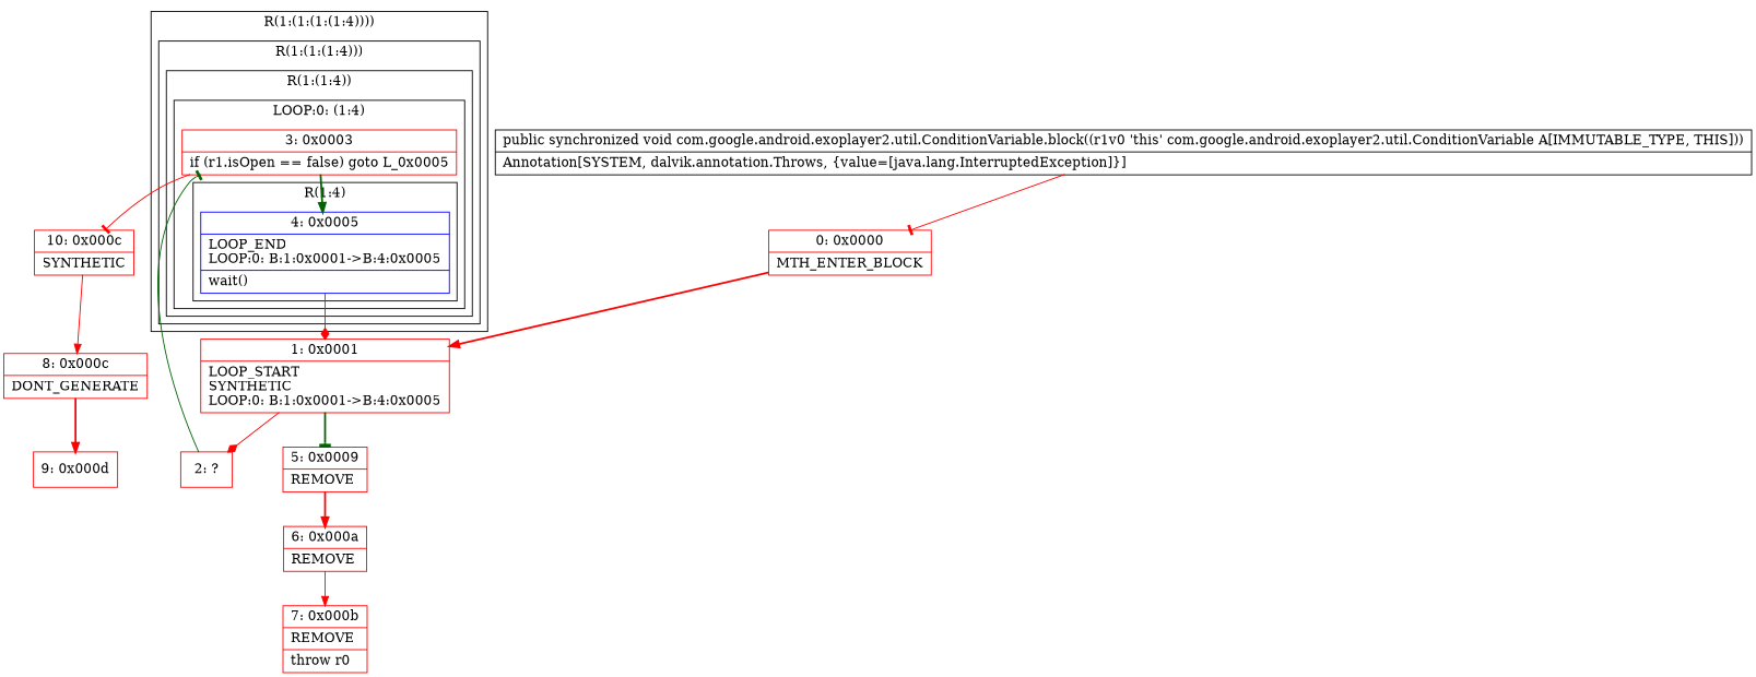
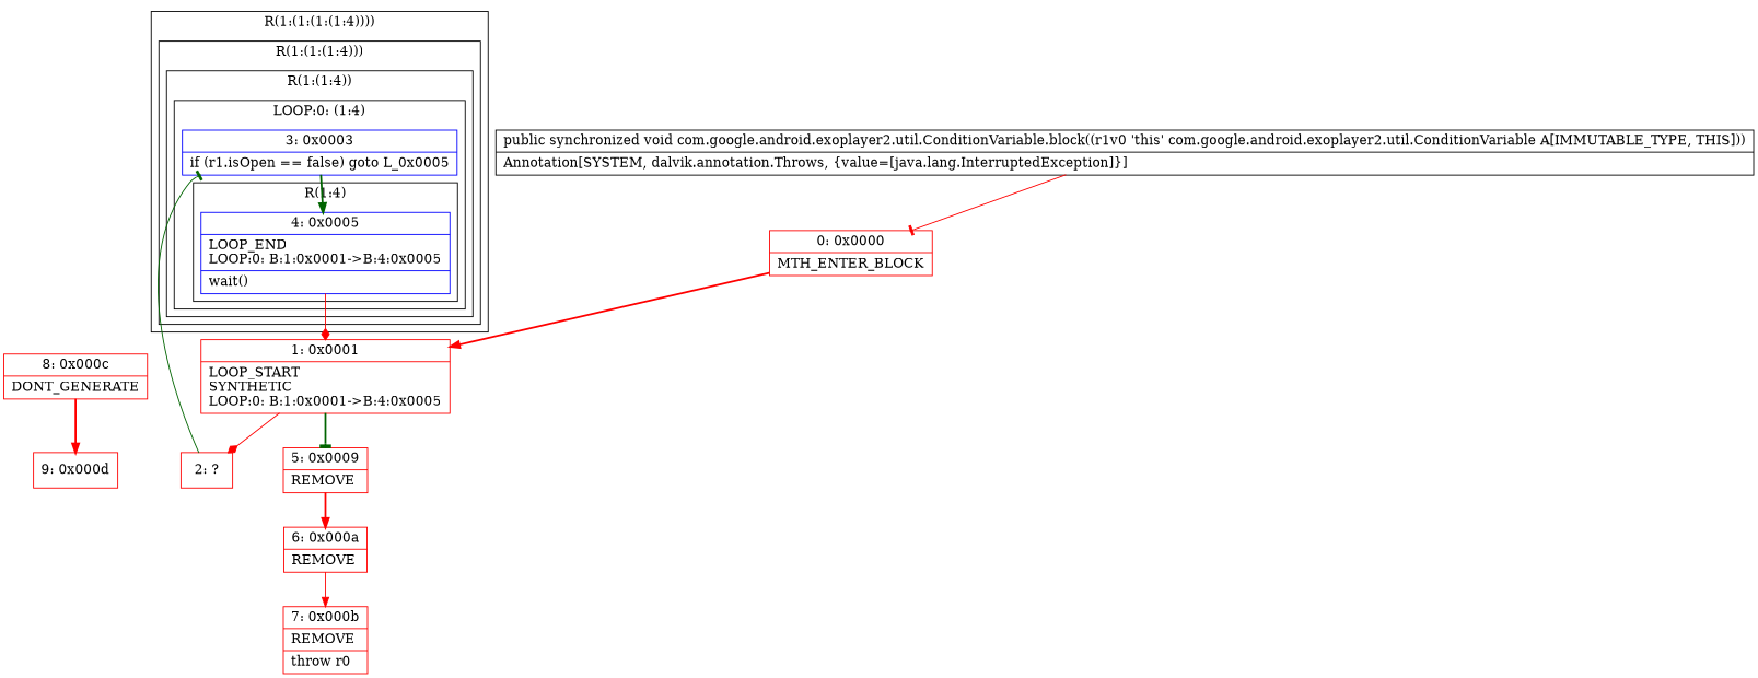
  digraph {
    node [color=red shape=record]
    edge [arrowhead=normal color=red style=solid]
    n1 [color=blue label="{4\:\ 0x0005|LOOP_END\lLOOP:0: B:1:0x0001\-\>B:4:0x0005\l|wait()\l}"]
-   n2 [label="{3\:\ 0x0003|if (r1.isOpen == false) goto L_0x0005\l}"]
+   n2 [color=blue label="{3\:\ 0x0003|if (r1.isOpen == false) goto L_0x0005\l}"]
    n3 [label="{1\:\ 0x0001|LOOP_START\lSYNTHETIC\lLOOP:0: B:1:0x0001\-\>B:4:0x0005\l}"]
-   n4 [label="{10\:\ 0x000c|SYNTHETIC\l}"]
    n5 [label="{8\:\ 0x000c|DONT_GENERATE\l}"]
    n6 [label="{2\:\ ?}"]
    n7 [label="{5\:\ 0x0009|REMOVE\l}"]
    n8 [label="{0\:\ 0x0000|MTH_ENTER_BLOCK\l}"]
    n9 [label="{6\:\ 0x000a|REMOVE\l}"]
    n10 [label="{7\:\ 0x000b|REMOVE\l|throw r0\l}"]
    n11 [label="{9\:\ 0x000d}"]
    n12 [label="{public synchronized void com.google.android.exoplayer2.util.ConditionVariable.block((r1v0 'this' com.google.android.exoplayer2.util.ConditionVariable A[IMMUTABLE_TYPE, THIS]))  | Annotation[SYSTEM, dalvik.annotation.Throws, \{value=[java.lang.InterruptedException]\}]\l}" color=""]
    subgraph cluster_1 {
      label="R(1:(1:(1:(1:4))))"
      subgraph cluster_2 {
        label="R(1:(1:(1:4)))"
        subgraph cluster_3 {
          label="R(1:(1:4))"
          subgraph cluster_4 {
            label="LOOP:0: (1:4)"
            n2
            subgraph cluster_5 {
              label="R(1:4)"
              n1
            }
          }
        }
      }
    }
    n1 -> n3 [arrowhead=diamond]
    n2 -> n1 [color=darkgreen style=bold]
-   n2 -> n4 [arrowhead=tee]
    n3 -> n6 [arrowhead=diamond]
    n3 -> n7 [arrowhead=tee color=darkgreen style=bold]
-   n4 -> n5
    n5 -> n11 [style=bold]
    n6 -> n2 [arrowhead=tee color=darkgreen]
    n7 -> n9 [style=bold]
    n8 -> n3 [style=bold]
    n9 -> n10
    n12 -> n8 [arrowhead=tee]
  }
